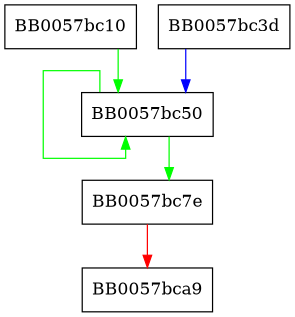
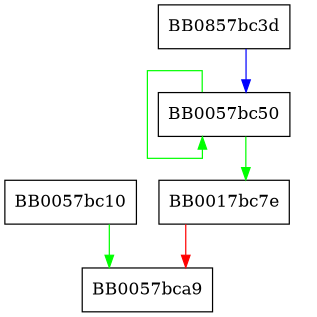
  digraph {
    splines=ortho
    node [shape=box]
    edge [color=green]
    BB0057bc10
    BB0057bca9
-   BB0057bc3d
+   BB0057bc3d [label=BB0857bc3d]
    BB0057bc50
-   BB0057bc7e
-   BB0057bc10 -> BB0057bc50
+   BB0057bc7e [label=BB0017bc7e]
+   BB0057bc10 -> BB0057bca9
    BB0057bc3d -> BB0057bc50 [color=blue]
    BB0057bc50 -> BB0057bc50
    BB0057bc50 -> BB0057bc7e
    BB0057bc7e -> BB0057bca9 [color=red]
  }
